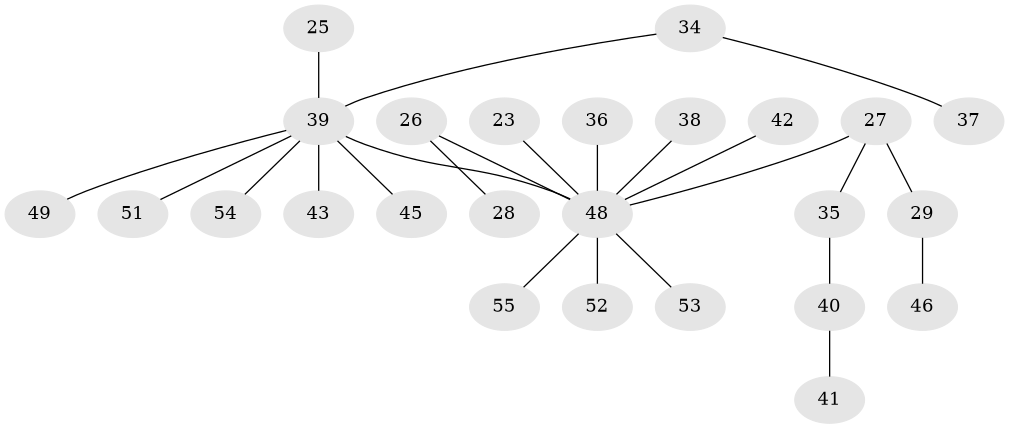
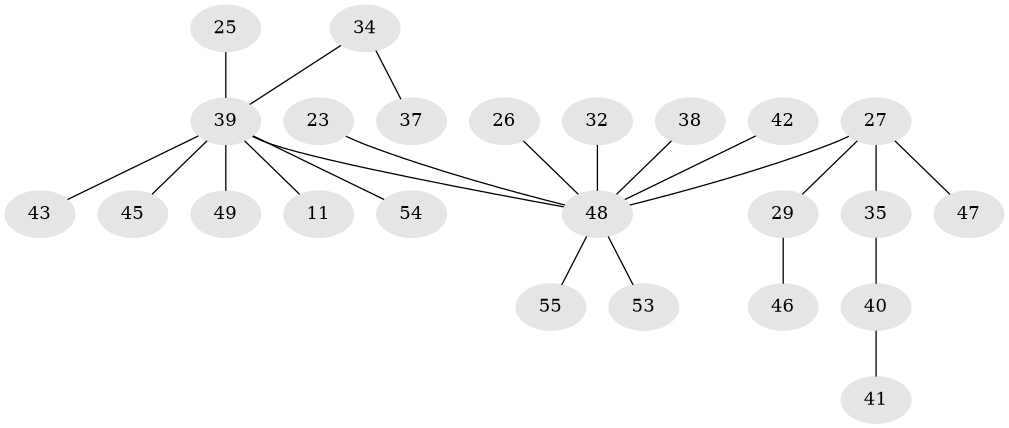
  graph {
    node [color=gray90 style=filled]
    48 [super="+32+21+22"]
    n2 [label=55]
-   52
    53
    23
    25 [super="+20"]
    39 [super="+6+24+33"]
    43
    45
    49 [super="+17"]
-   51
+   51 [label=11]
    54
    26 [super="+16"]
-   28
    27 [super="+19"]
    29
    35
+   47
    46
    40
    34
    37
    41
-   36
+   36 [label=32]
    38
    42
    48 -- n2
-   48 -- 52
    48 -- 53
    23 -- 48
    25 -- 39
    39 -- 48
    39 -- 43
    39 -- 45
    39 -- 49
    39 -- 51
    39 -- 54
    26 -- 48
-   26 -- 28
    27 -- 48
    27 -- 29
    27 -- 35
+   27 -- 47
    29 -- 46
    35 -- 40
    40 -- 41
    34 -- 39
    34 -- 37
    36 -- 48
    38 -- 48
    42 -- 48
  }
